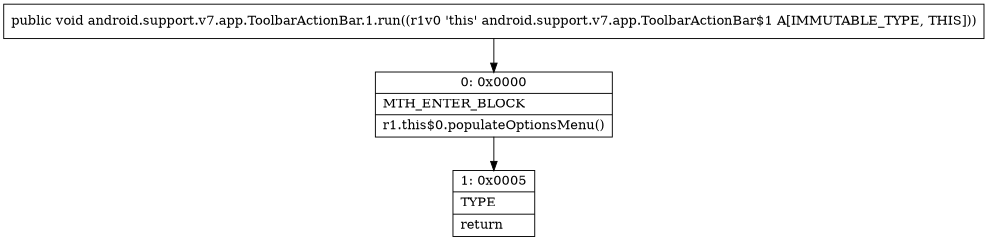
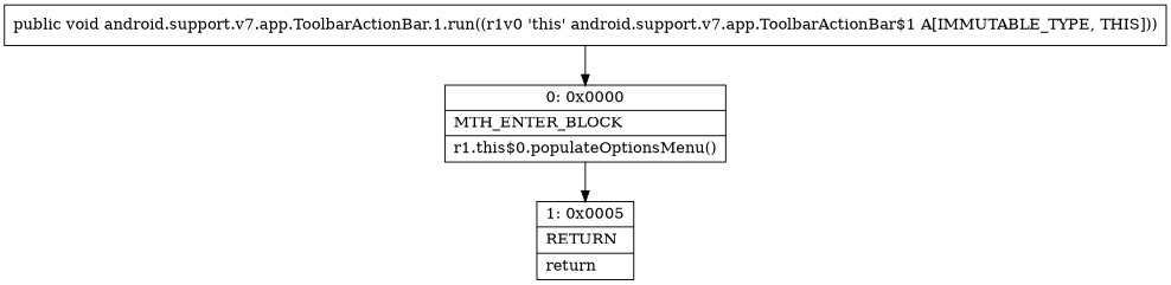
  digraph {
    node [shape=record]
    n1 [label="{0\:\ 0x0000|MTH_ENTER_BLOCK\l|r1.this$0.populateOptionsMenu()\l}"]
-   n2 [label="{1\:\ 0x0005|TYPE\l|return\l}"]
+   n2 [label="{1\:\ 0x0005|RETURN\l|return\l}"]
    n3 [label="{public void android.support.v7.app.ToolbarActionBar.1.run((r1v0 'this' android.support.v7.app.ToolbarActionBar$1 A[IMMUTABLE_TYPE, THIS])) }"]
    n1 -> n2
    n3 -> n1
  }
